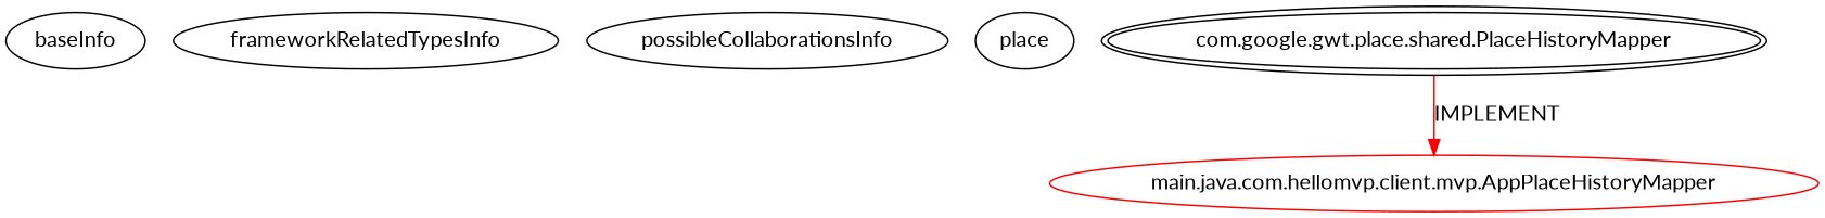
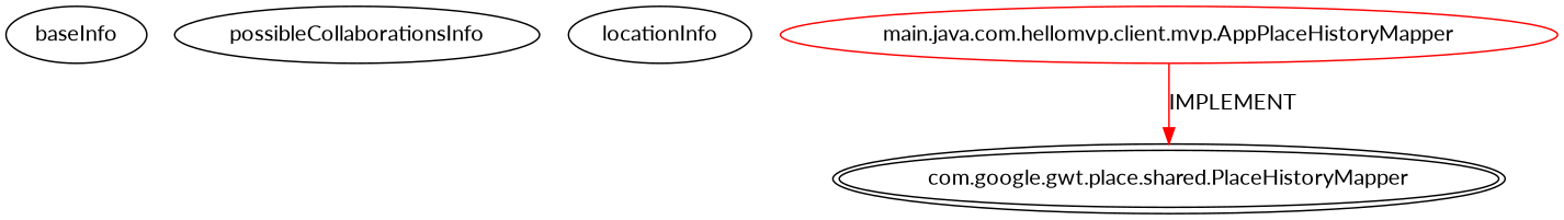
  digraph {
    fontname=Lato
    node [fontname=Lato]
    baseInfo [category=extension_graph graphId=669 isAnonymous=false possibleRelation=false]
-   frameworkRelatedTypesInfo [0="com.google.gwt.place.shared.PlaceHistoryMapper"]
    possibleCollaborationsInfo
-   locationInfo [contextSignature=AppPlaceHistoryMapper filePath="/anozaki-GwtHelloMvpTest/GwtHelloMvpTest-master/src/main/java/com/hellomvp/client/mvp/AppPlaceHistoryMapper.java" graphId=669 projectName="anozaki-GwtHelloMvpTest" label=place]
+   locationInfo [contextSignature=AppPlaceHistoryMapper filePath="/anozaki-GwtHelloMvpTest/GwtHelloMvpTest-master/src/main/java/com/hellomvp/client/mvp/AppPlaceHistoryMapper.java" graphId=669 projectName="anozaki-GwtHelloMvpTest"]
    n5 [color=red isFrameworkType=false label="main.java.com.hellomvp.client.mvp.AppPlaceHistoryMapper" vertexType=ROOT_CLIENT_CLASS_DECLARATION]
    n6 [isFrameworkType=true label="com.google.gwt.place.shared.PlaceHistoryMapper" peripheries=2 vertexType=FRAMEWORK_INTERFACE_TYPE]
-   n6 -> n5 [color=red label=IMPLEMENT fontname=Lato]
+   n5 -> n6 [color=red label=IMPLEMENT fontname=Lato]
  }
